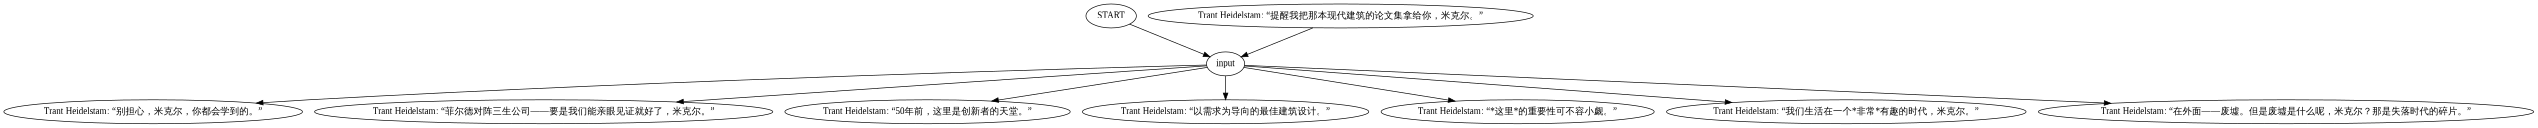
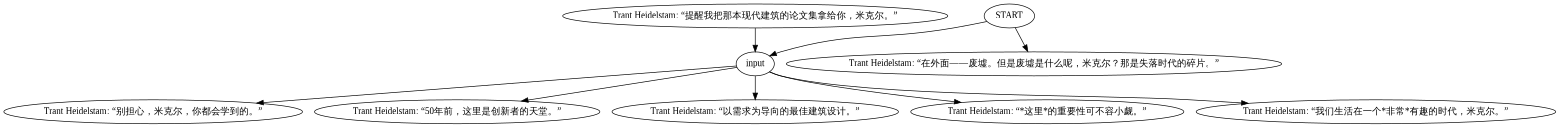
  digraph {
    fontname="Liberation Serif"
    node [fontname="Liberation Serif"]
    edge [fontname="Liberation Serif"]
    n1 [label=START]
    n2 [label=input]
    n3 [label="Trant Heidelstam: “别担心，米克尔，你都会学到的。”"]
-   n4 [label="Trant Heidelstam: “菲尔德对阵三生公司——要是我们能亲眼见证就好了，米克尔。”"]
    n5 [label="Trant Heidelstam: “50年前，这里是创新者的天堂。”"]
    n6 [label="Trant Heidelstam: “以需求为导向的最佳建筑设计。”"]
    n7 [label="Trant Heidelstam: “*这里*的重要性可不容小觑。”"]
    n8 [label="Trant Heidelstam: “我们生活在一个*非常*有趣的时代，米克尔。”"]
    n9 [label="Trant Heidelstam: “在外面——废墟。但是废墟是什么呢，米克尔？那是失落时代的碎片。”"]
    n10 [label="Trant Heidelstam: “提醒我把那本现代建筑的论文集拿给你，米克尔。”"]
    n1 -> n2
    n2 -> n3
-   n2 -> n4
    n2 -> n5
    n2 -> n6
    n2 -> n7
    n2 -> n8
-   n2 -> n9
+   n1 -> n9
    n10 -> n2
  }
